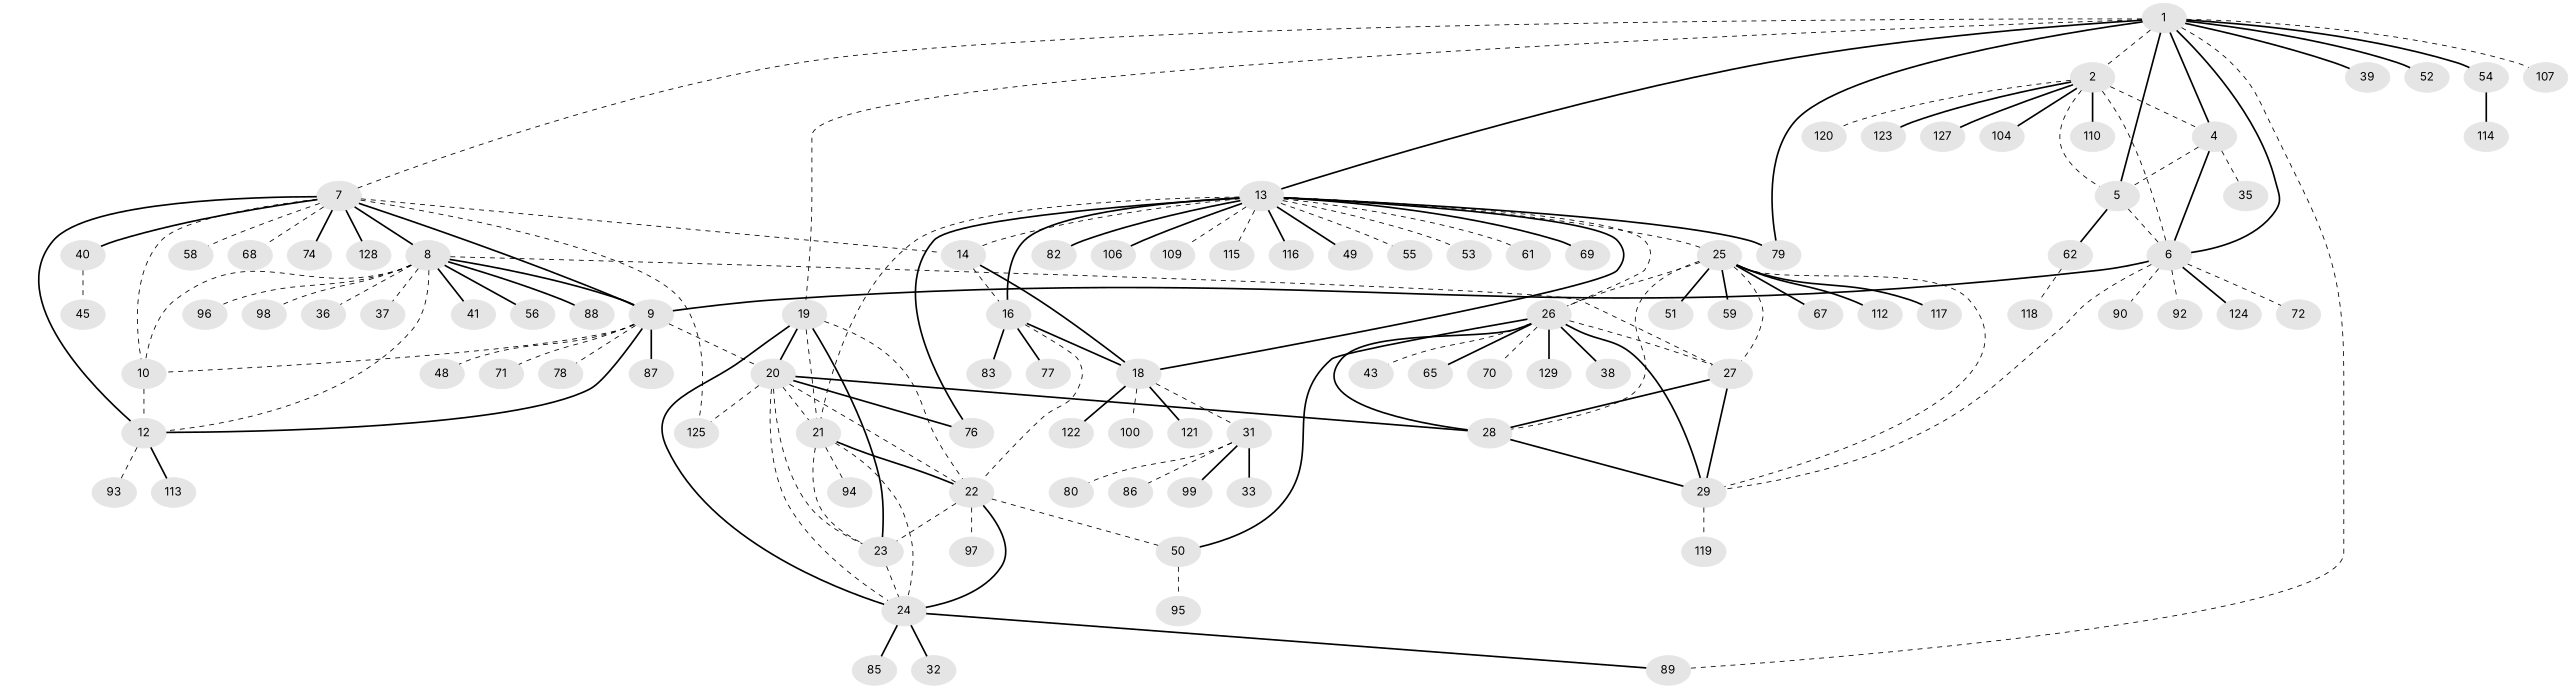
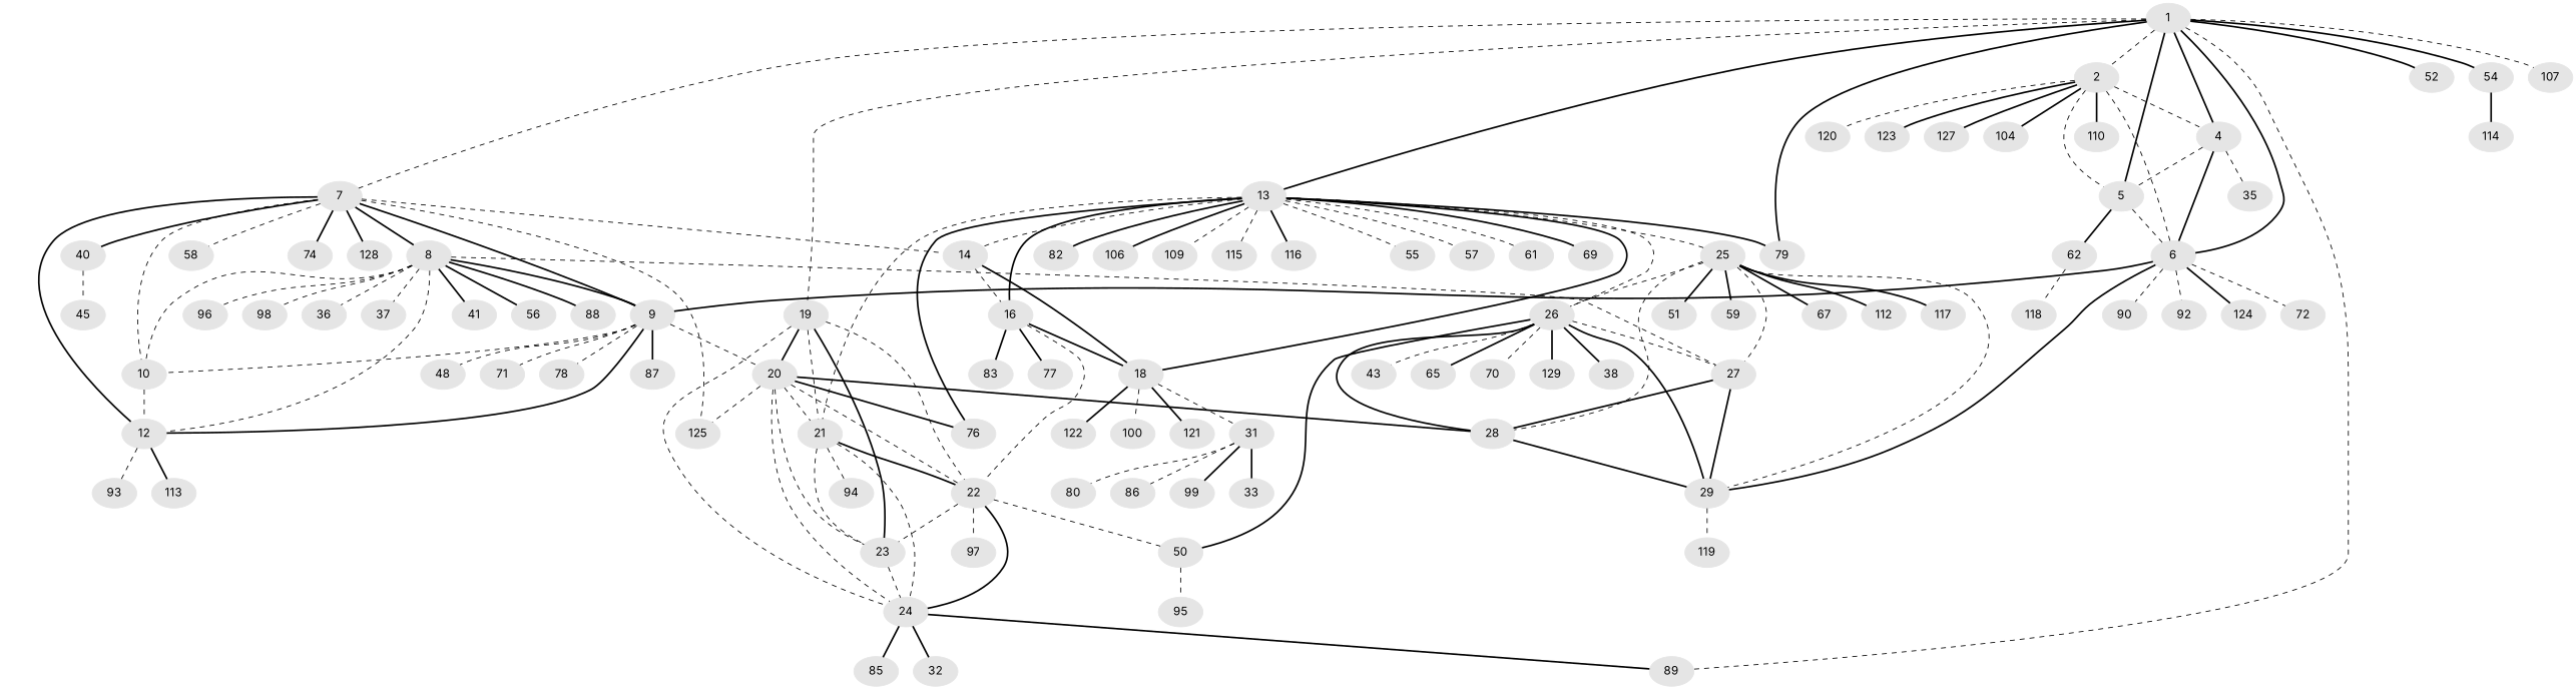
  graph {
    fontname=Inter
    node [color=gray90 fontname=Inter style=filled]
    edge [fontname=Inter style=dashed]
    1 [super="+101"]
    2 [super="+3"]
    4
    5 [super="+87"]
    6 [super="+75"]
    7 [super="+11"]
    13 [super="+15"]
    19
-   39
    52 [super="+63"]
    54
    79
    89
    107
    104
    110
    120
    123
    127
    35
    62
    9 [super="+64"]
    29 [super="+34"]
    72
    90
    92
    124
    8 [super="+46"]
    10
    12 [super="+91"]
    14 [super="+102"]
    40
    58
-   68
    74 [super="+108"]
    125
    128
    16 [super="+17"]
    18 [super="+44"]
    21 [super="+66"]
    25 [super="+42"]
    26 [super="+30"]
-   49
    55
-   57 [label=53]
+   57
    61
    69
    76
    82
    106
    109
    115
    116
    20 [super="+60"]
    22 [super="+73"]
    23 [super="+81"]
    24 [super="+103"]
    114
    118
    n60 [label=87]
    48
    71
    78
    119
    27
    36
    37
    41 [super="+84"]
    56
    88
    96
    98
    93
    113
    45
    28 [super="+126"]
    77
    83
    31 [super="+111"]
    100
    121
    122
    94
    51
    59
    67
    112
    117
    50 [super="+53"]
    38
    43
    65
    70
    129
    97
    33
    80
    86
    99
    32
    85
    95 [super="+105"]
    1 -- 2 [weight=2]
    1 -- 4 [style=bold]
    1 -- 5 [style=bold]
    1 -- 6 [style=bold]
    1 -- 7
    1 -- 13 [style=bold]
    1 -- 19
-   1 -- 39 [style=bold]
    1 -- 52 [style=bold]
    1 -- 54 [style=bold]
    1 -- 79 [style=bold]
    1 -- 89
    1 -- 107
    2 -- 4 [weight=2]
    2 -- 5 [weight=2]
    2 -- 6 [weight=2]
    2 -- 104 [style=bold]
    2 -- 110 [style=bold]
    2 -- 120
    2 -- 123 [style=bold]
    2 -- 127 [style=bold]
    4 -- 5
    4 -- 6 [style=bold]
    4 -- 35
    5 -- 6
    5 -- 62 [style=bold]
    6 -- 9 [style=bold]
-   6 -- 29
+   6 -- 29 [style=bold]
    6 -- 72
    6 -- 90
    6 -- 92
    6 -- 124 [style=bold]
    7 -- 9 [style=bold weight=2]
    7 -- 8 [style=bold weight=2]
    7 -- 10 [weight=2]
    7 -- 12 [style=bold weight=2]
    7 -- 14
    7 -- 40 [style=bold]
    7 -- 58
-   7 -- 68
    7 -- 74 [style=bold]
    7 -- 125
    7 -- 128 [style=bold]
    13 -- 79 [style=bold]
    13 -- 14 [weight=2]
    13 -- 16 [style=bold weight=4]
    13 -- 18 [style=bold weight=2]
    13 -- 21
    13 -- 25
    13 -- 26
-   13 -- 49 [style=bold]
    13 -- 55
    13 -- 57
    13 -- 61
    13 -- 69 [style=bold]
    13 -- 76 [style=bold]
    13 -- 82 [style=bold]
    13 -- 106 [style=bold]
    13 -- 109
    13 -- 115
    13 -- 116 [style=bold]
    19 -- 21
    19 -- 20 [style=bold]
    19 -- 22
    19 -- 23 [style=bold]
-   19 -- 24 [style=bold]
+   19 -- 24
    54 -- 114 [style=bold]
    62 -- 118
    9 -- 10
    9 -- 12 [style=bold]
    9 -- 20
    9 -- n60 [style=bold]
    9 -- 48
    9 -- 71
    9 -- 78
    29 -- 119
    8 -- 9 [style=bold]
    8 -- 10
    8 -- 12
    8 -- 27
    8 -- 36
    8 -- 37
    8 -- 41 [style=bold]
    8 -- 56 [style=bold]
    8 -- 88 [style=bold]
    8 -- 96
    8 -- 98
    10 -- 12
    12 -- 93
    12 -- 113 [style=bold]
    14 -- 16 [weight=2]
    14 -- 18 [style=bold]
    40 -- 45
    16 -- 18 [style=bold weight=2]
    16 -- 22
    16 -- 77 [style=bold]
    16 -- 83 [style=bold]
    18 -- 31
    18 -- 100
    18 -- 121 [style=bold]
    18 -- 122 [style=bold]
    21 -- 22 [style=bold]
    21 -- 23
    21 -- 24
    21 -- 94
    25 -- 29
    25 -- 26 [weight=2]
    25 -- 27
    25 -- 28
    25 -- 51 [style=bold]
    25 -- 59 [style=bold]
    25 -- 67 [style=bold]
    25 -- 112 [style=bold]
    25 -- 117 [style=bold]
    26 -- 29 [style=bold weight=2]
    26 -- 27 [weight=2]
    26 -- 28 [style=bold weight=2]
    26 -- 50 [style=bold]
    26 -- 38 [style=bold]
    26 -- 43
    26 -- 65 [style=bold]
    26 -- 70
    26 -- 129 [style=bold]
    20 -- 125
    20 -- 21
    20 -- 76 [style=bold]
    20 -- 22
    20 -- 23
    20 -- 24
    20 -- 28 [style=bold]
    22 -- 23
    22 -- 24 [style=bold]
    22 -- 50
    22 -- 97
    23 -- 24
    24 -- 89 [style=bold]
    24 -- 32 [style=bold]
    24 -- 85 [style=bold]
    27 -- 29 [style=bold]
    27 -- 28 [style=bold]
    28 -- 29 [style=bold]
    31 -- 33 [style=bold]
    31 -- 80
    31 -- 86
    31 -- 99 [style=bold]
    50 -- 95
  }
